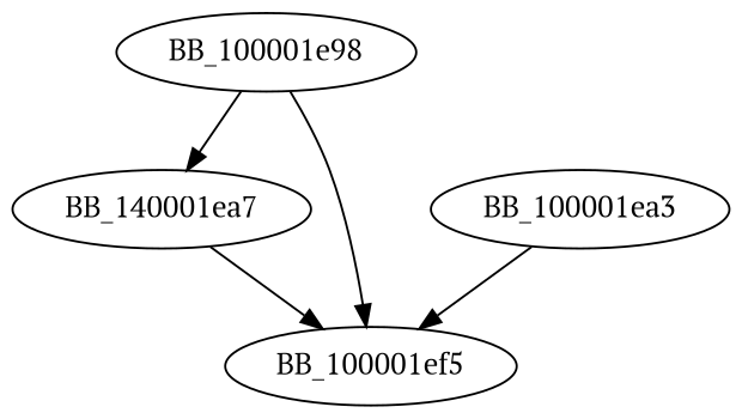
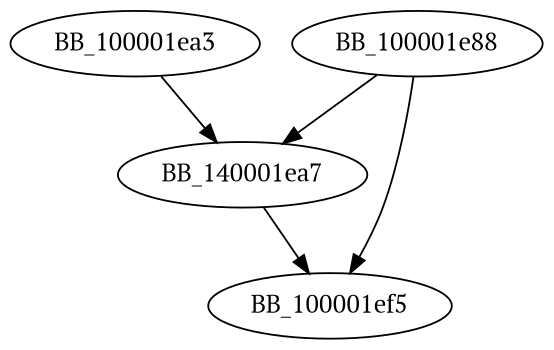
  digraph {
    fontname="PT Serif"
    node [fontname="PT Serif"]
    edge [fontname="PT Serif"]
    n1 [label=BB_140001ea7]
-   BB_100001e88 [label=BB_100001e98]
+   BB_100001e88
    BB_100001ef5
    BB_100001ea3
    n1 -> BB_100001ef5
    BB_100001e88 -> n1
    BB_100001e88 -> BB_100001ef5
-   BB_100001ea3 -> BB_100001ef5
+   BB_100001ea3 -> n1
  }
